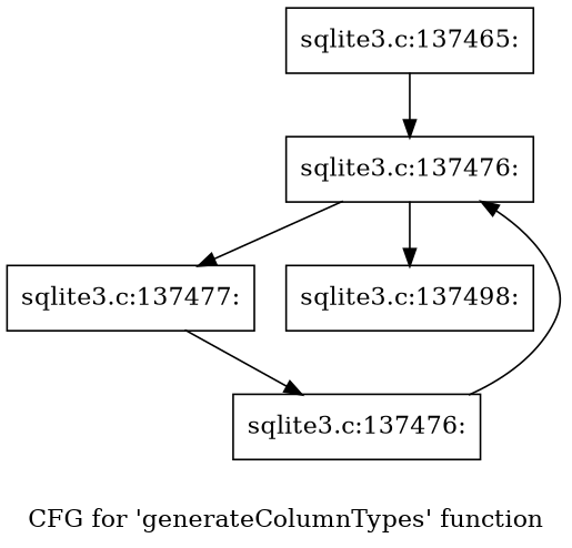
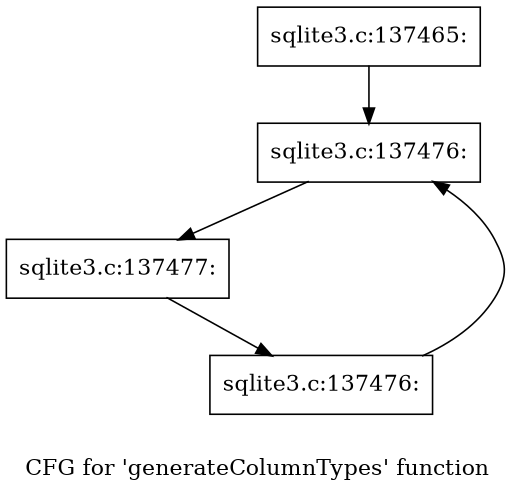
  digraph {
    label="CFG for 'generateColumnTypes' function"
    node [shape=record]
    n1 [label="{sqlite3.c:137465:}"]
    n2 [label="{sqlite3.c:137476:}"]
    n3 [label="{sqlite3.c:137477:}"]
-   n4 [label="{sqlite3.c:137498:}"]
    n5 [label="{sqlite3.c:137476:}"]
    n1 -> n2
    n2 -> n3
-   n2 -> n4
    n3 -> n5
    n5 -> n2
  }
